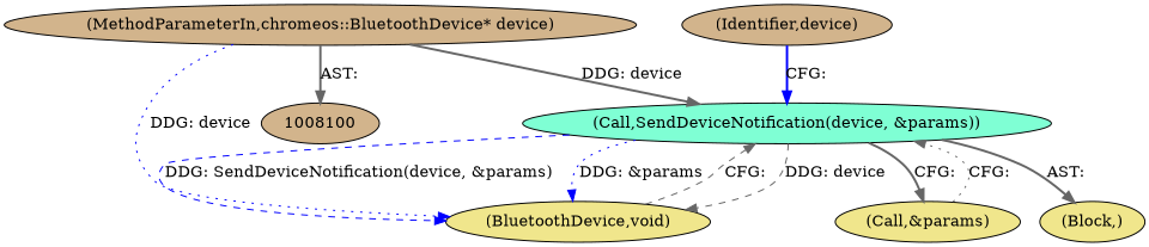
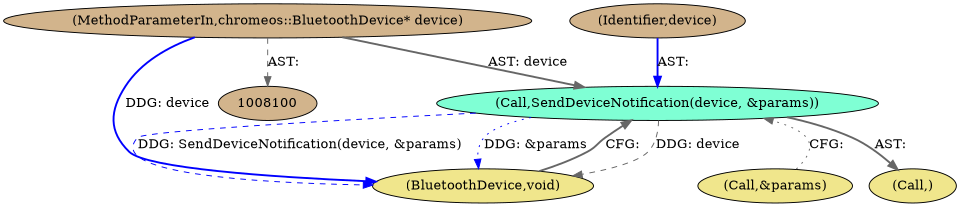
  digraph {
    node [fillcolor=tan style=filled]
    edge [color=gray40 style=bold]
    n1 [label="(MethodParameterIn,chromeos::BluetoothDevice* device)"]
    n2 [fillcolor=aquamarine label="(Call,SendDeviceNotification(device, &params))"]
    n3 [fillcolor=khaki label="(BluetoothDevice,void)"]
    n4 [label=1008100]
    n5 [fillcolor=khaki label="(Call,&params)"]
-   n6 [fillcolor=khaki label="(Block,)"]
+   n6 [fillcolor=khaki label="(Call,)"]
    n7 [label="(Identifier,device)"]
-   n1 -> n2 [label="DDG: device"]
-   n1 -> n3 [color=blue label="DDG: device" style=dotted]
-   n1 -> n4 [label="AST: "]
+   n1 -> n2 [label="AST: device"]
+   n1 -> n3 [color=blue label="DDG: device"]
+   n1 -> n4 [label="AST: " style=dashed]
    n2 -> n3 [label="DDG: device" style=dashed]
    n2 -> n3 [color=blue label="DDG: SendDeviceNotification(device, &params)" style=dashed]
    n2 -> n3 [color=blue label="DDG: &params" style=dotted]
-   n2 -> n5 [label="CFG: "]
    n2 -> n6 [label="AST: "]
-   n3 -> n2 [label="CFG: " style=dashed]
+   n3 -> n2 [label="CFG: "]
    n5 -> n2 [label="CFG: " style=dotted]
-   n7 -> n2 [color=blue label="CFG: "]
+   n7 -> n2 [color=blue label="AST: "]
  }
